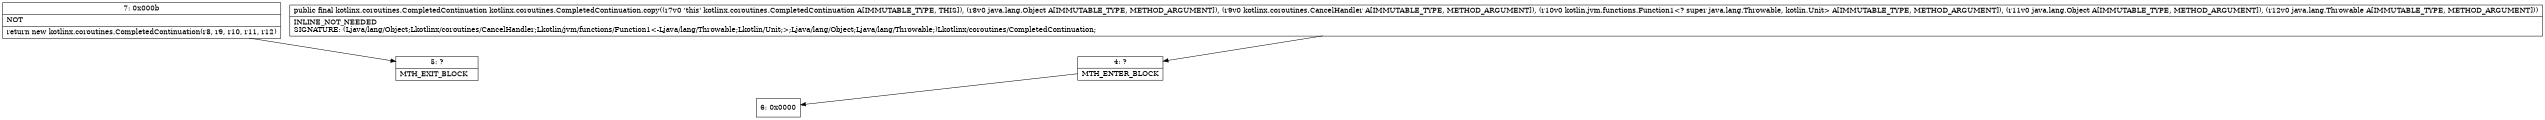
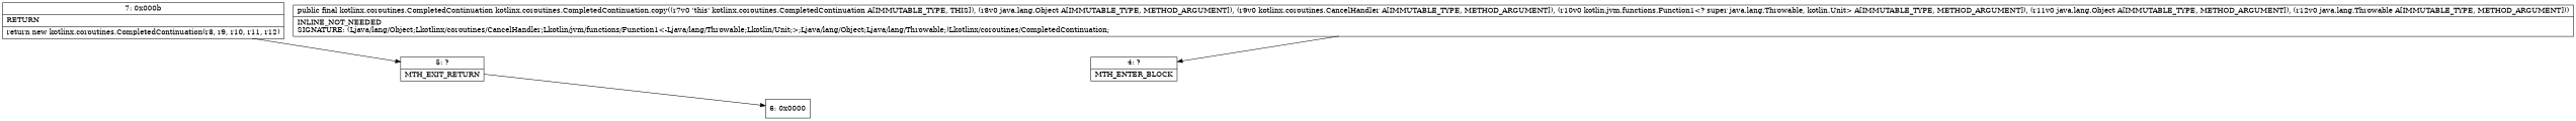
  digraph {
    node [shape=record]
    n1 [label="{4\:\ ?|MTH_ENTER_BLOCK\l}"]
    n2 [label="{6\:\ 0x0000}"]
-   n3 [label="{7\:\ 0x000b|NOT\l|return new kotlinx.coroutines.CompletedContinuation(r8, r9, r10, r11, r12)\l}"]
-   n4 [label="{5\:\ ?|MTH_EXIT_BLOCK\l}"]
+   n3 [label="{7\:\ 0x000b|RETURN\l|return new kotlinx.coroutines.CompletedContinuation(r8, r9, r10, r11, r12)\l}"]
+   n4 [label="{5\:\ ?|MTH_EXIT_RETURN\l}"]
    n5 [label="{public final kotlinx.coroutines.CompletedContinuation kotlinx.coroutines.CompletedContinuation.copy((r7v0 'this' kotlinx.coroutines.CompletedContinuation A[IMMUTABLE_TYPE, THIS]), (r8v0 java.lang.Object A[IMMUTABLE_TYPE, METHOD_ARGUMENT]), (r9v0 kotlinx.coroutines.CancelHandler A[IMMUTABLE_TYPE, METHOD_ARGUMENT]), (r10v0 kotlin.jvm.functions.Function1\<? super java.lang.Throwable, kotlin.Unit\> A[IMMUTABLE_TYPE, METHOD_ARGUMENT]), (r11v0 java.lang.Object A[IMMUTABLE_TYPE, METHOD_ARGUMENT]), (r12v0 java.lang.Throwable A[IMMUTABLE_TYPE, METHOD_ARGUMENT]))  | INLINE_NOT_NEEDED\lSIGNATURE: (Ljava\/lang\/Object;Lkotlinx\/coroutines\/CancelHandler;Lkotlin\/jvm\/functions\/Function1\<\-Ljava\/lang\/Throwable;Lkotlin\/Unit;\>;Ljava\/lang\/Object;Ljava\/lang\/Throwable;)Lkotlinx\/coroutines\/CompletedContinuation;\l}"]
-   n1 -> n2
+   n4 -> n2
    n3 -> n4
    n5 -> n1
  }
